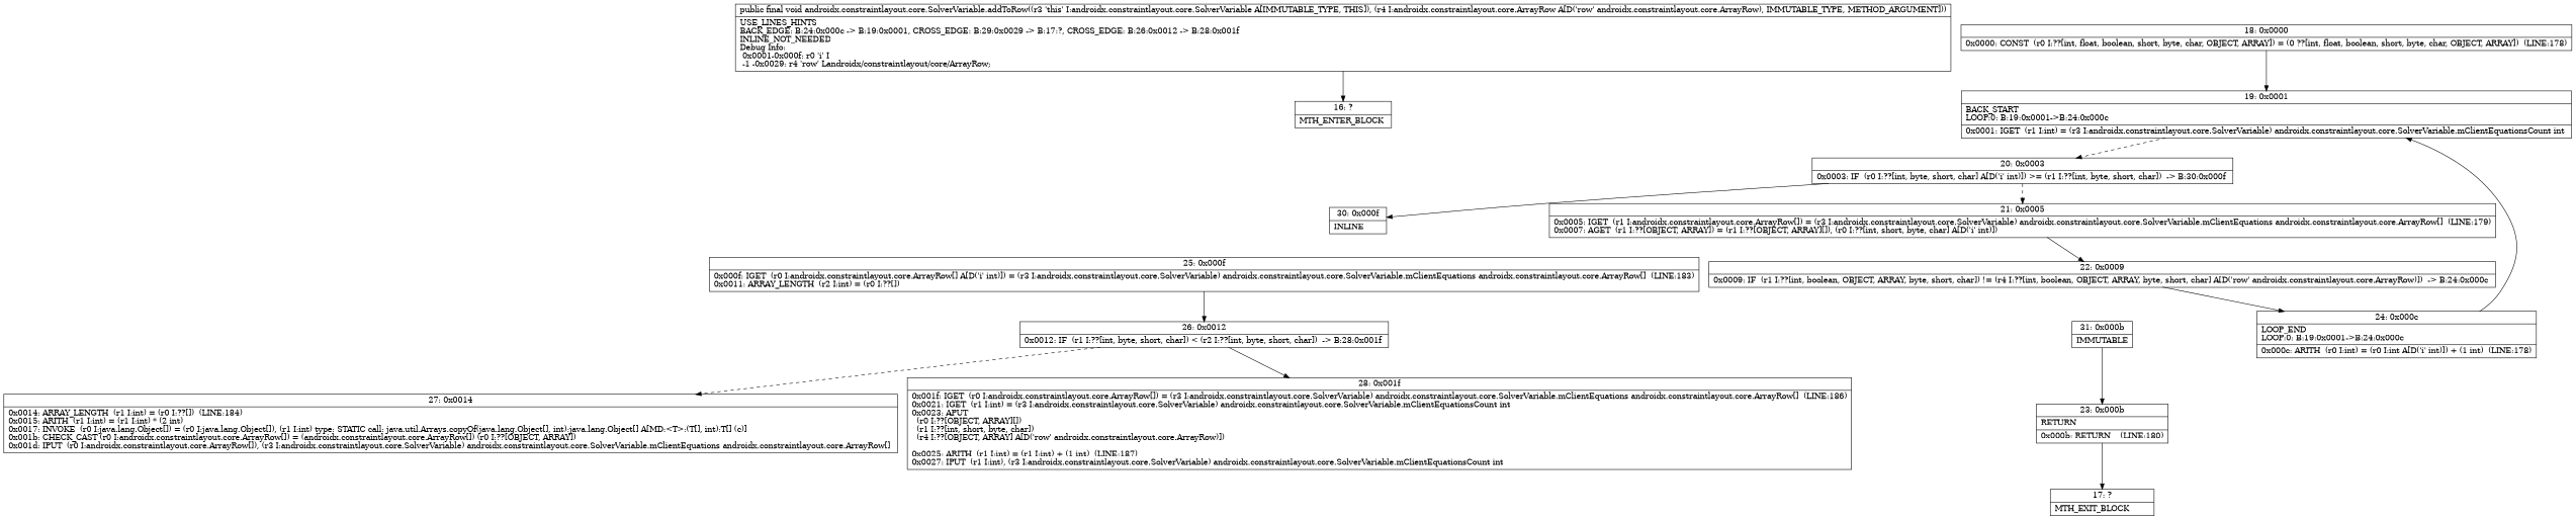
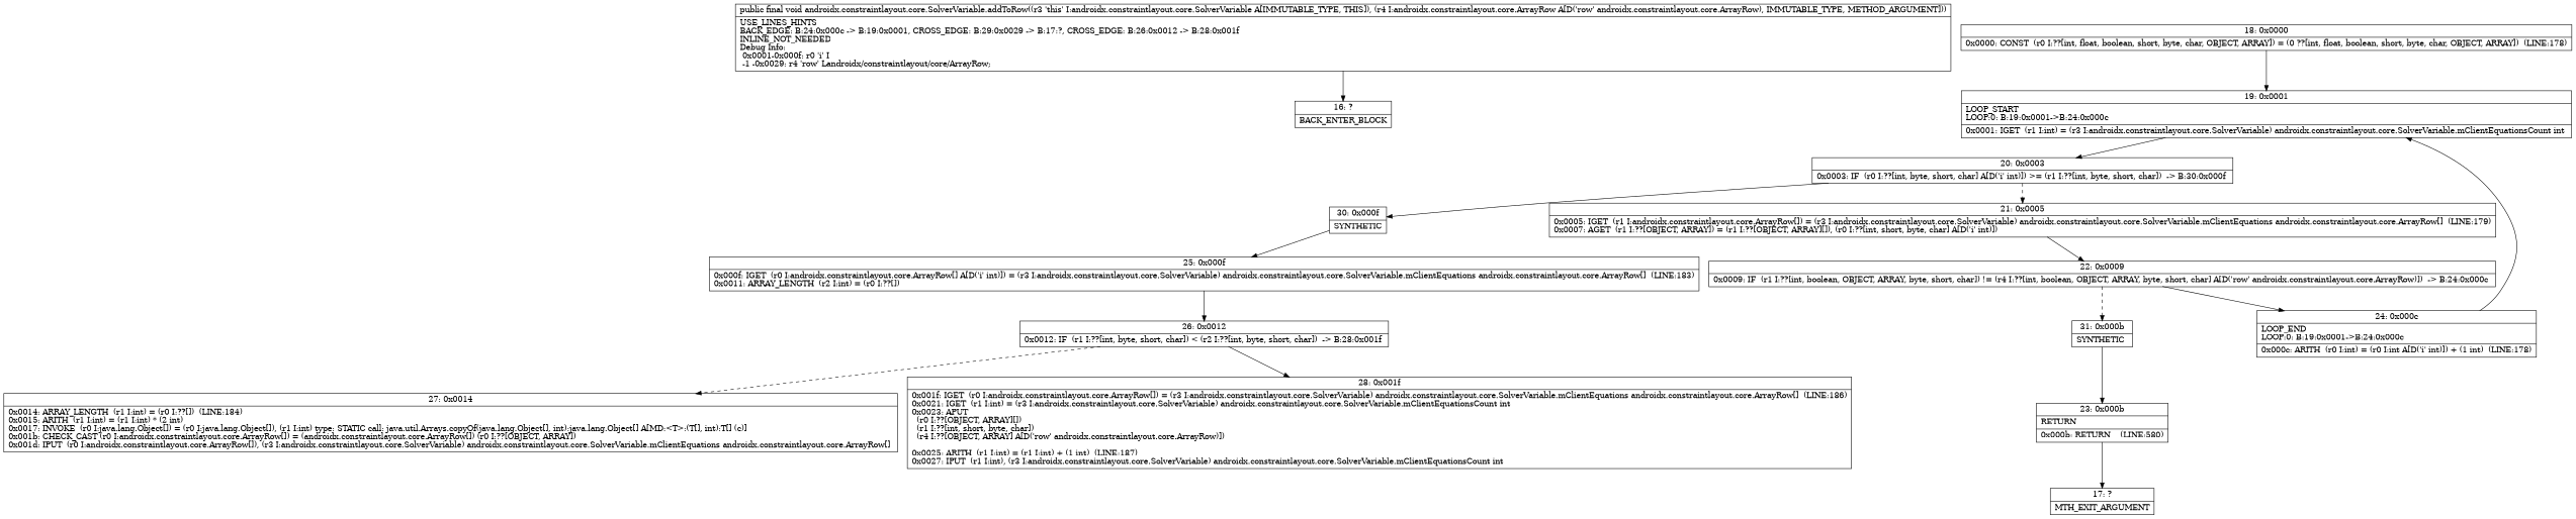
  digraph {
    node [shape=record]
-   n1 [label="{16\:\ ?|MTH_ENTER_BLOCK\l}"]
+   n1 [label="{16\:\ ?|BACK_ENTER_BLOCK\l}"]
    n2 [label="{18\:\ 0x0000|0x0000: CONST  (r0 I:??[int, float, boolean, short, byte, char, OBJECT, ARRAY]) = (0 ??[int, float, boolean, short, byte, char, OBJECT, ARRAY])  (LINE:178)\l}"]
-   n3 [label="{19\:\ 0x0001|BACK_START\lLOOP:0: B:19:0x0001\-\>B:24:0x000c\l|0x0001: IGET  (r1 I:int) = (r3 I:androidx.constraintlayout.core.SolverVariable) androidx.constraintlayout.core.SolverVariable.mClientEquationsCount int \l}"]
+   n3 [label="{19\:\ 0x0001|LOOP_START\lLOOP:0: B:19:0x0001\-\>B:24:0x000c\l|0x0001: IGET  (r1 I:int) = (r3 I:androidx.constraintlayout.core.SolverVariable) androidx.constraintlayout.core.SolverVariable.mClientEquationsCount int \l}"]
    n4 [label="{20\:\ 0x0003|0x0003: IF  (r0 I:??[int, byte, short, char] A[D('i' int)]) \>= (r1 I:??[int, byte, short, char])  \-\> B:30:0x000f \l}"]
    n5 [label="{21\:\ 0x0005|0x0005: IGET  (r1 I:androidx.constraintlayout.core.ArrayRow[]) = (r3 I:androidx.constraintlayout.core.SolverVariable) androidx.constraintlayout.core.SolverVariable.mClientEquations androidx.constraintlayout.core.ArrayRow[]  (LINE:179)\l0x0007: AGET  (r1 I:??[OBJECT, ARRAY]) = (r1 I:??[OBJECT, ARRAY][]), (r0 I:??[int, short, byte, char] A[D('i' int)]) \l}"]
-   n6 [label="{30\:\ 0x000f|INLINE\l}"]
+   n6 [label="{30\:\ 0x000f|SYNTHETIC\l}"]
    n7 [label="{22\:\ 0x0009|0x0009: IF  (r1 I:??[int, boolean, OBJECT, ARRAY, byte, short, char]) != (r4 I:??[int, boolean, OBJECT, ARRAY, byte, short, char] A[D('row' androidx.constraintlayout.core.ArrayRow)])  \-\> B:24:0x000c \l}"]
    n8 [label="{25\:\ 0x000f|0x000f: IGET  (r0 I:androidx.constraintlayout.core.ArrayRow[] A[D('i' int)]) = (r3 I:androidx.constraintlayout.core.SolverVariable) androidx.constraintlayout.core.SolverVariable.mClientEquations androidx.constraintlayout.core.ArrayRow[]  (LINE:183)\l0x0011: ARRAY_LENGTH  (r2 I:int) = (r0 I:??[]) \l}"]
    n9 [label="{24\:\ 0x000c|LOOP_END\lLOOP:0: B:19:0x0001\-\>B:24:0x000c\l|0x000c: ARITH  (r0 I:int) = (r0 I:int A[D('i' int)]) + (1 int)  (LINE:178)\l}"]
-   n10 [label="{31\:\ 0x000b|IMMUTABLE\l}"]
-   n11 [label="{23\:\ 0x000b|RETURN\l|0x000b: RETURN    (LINE:180)\l}"]
-   n12 [label="{17\:\ ?|MTH_EXIT_BLOCK\l}"]
+   n10 [label="{31\:\ 0x000b|SYNTHETIC\l}"]
+   n11 [label="{23\:\ 0x000b|RETURN\l|0x000b: RETURN    (LINE:580)\l}"]
+   n12 [label="{17\:\ ?|MTH_EXIT_ARGUMENT\l}"]
    n13 [label="{26\:\ 0x0012|0x0012: IF  (r1 I:??[int, byte, short, char]) \< (r2 I:??[int, byte, short, char])  \-\> B:28:0x001f \l}"]
    n14 [label="{27\:\ 0x0014|0x0014: ARRAY_LENGTH  (r1 I:int) = (r0 I:??[])  (LINE:184)\l0x0015: ARITH  (r1 I:int) = (r1 I:int) * (2 int) \l0x0017: INVOKE  (r0 I:java.lang.Object[]) = (r0 I:java.lang.Object[]), (r1 I:int) type: STATIC call: java.util.Arrays.copyOf(java.lang.Object[], int):java.lang.Object[] A[MD:\<T\>:(T[], int):T[] (c)]\l0x001b: CHECK_CAST (r0 I:androidx.constraintlayout.core.ArrayRow[]) = (androidx.constraintlayout.core.ArrayRow[]) (r0 I:??[OBJECT, ARRAY]) \l0x001d: IPUT  (r0 I:androidx.constraintlayout.core.ArrayRow[]), (r3 I:androidx.constraintlayout.core.SolverVariable) androidx.constraintlayout.core.SolverVariable.mClientEquations androidx.constraintlayout.core.ArrayRow[] \l}"]
    n15 [label="{28\:\ 0x001f|0x001f: IGET  (r0 I:androidx.constraintlayout.core.ArrayRow[]) = (r3 I:androidx.constraintlayout.core.SolverVariable) androidx.constraintlayout.core.SolverVariable.mClientEquations androidx.constraintlayout.core.ArrayRow[]  (LINE:186)\l0x0021: IGET  (r1 I:int) = (r3 I:androidx.constraintlayout.core.SolverVariable) androidx.constraintlayout.core.SolverVariable.mClientEquationsCount int \l0x0023: APUT  \l  (r0 I:??[OBJECT, ARRAY][])\l  (r1 I:??[int, short, byte, char])\l  (r4 I:??[OBJECT, ARRAY] A[D('row' androidx.constraintlayout.core.ArrayRow)])\l \l0x0025: ARITH  (r1 I:int) = (r1 I:int) + (1 int)  (LINE:187)\l0x0027: IPUT  (r1 I:int), (r3 I:androidx.constraintlayout.core.SolverVariable) androidx.constraintlayout.core.SolverVariable.mClientEquationsCount int \l}"]
    n16 [label="{public final void androidx.constraintlayout.core.SolverVariable.addToRow((r3 'this' I:androidx.constraintlayout.core.SolverVariable A[IMMUTABLE_TYPE, THIS]), (r4 I:androidx.constraintlayout.core.ArrayRow A[D('row' androidx.constraintlayout.core.ArrayRow), IMMUTABLE_TYPE, METHOD_ARGUMENT]))  | USE_LINES_HINTS\lBACK_EDGE: B:24:0x000c \-\> B:19:0x0001, CROSS_EDGE: B:29:0x0029 \-\> B:17:?, CROSS_EDGE: B:26:0x0012 \-\> B:28:0x001f\lINLINE_NOT_NEEDED\lDebug Info:\l  0x0001\-0x000f: r0 'i' I\l  \-1 \-0x0029: r4 'row' Landroidx\/constraintlayout\/core\/ArrayRow;\l}"]
    n2 -> n3
-   n3 -> n4 [style=dashed]
+   n3 -> n4
    n4 -> n5 [style=dashed]
    n4 -> n6
    n5 -> n7
+   n6 -> n8
    n7 -> n9
+   n7 -> n10 [style=dashed]
    n8 -> n13
    n9 -> n3
    n10 -> n11
    n11 -> n12
    n13 -> n14 [style=dashed]
    n13 -> n15
    n16 -> n1
  }
